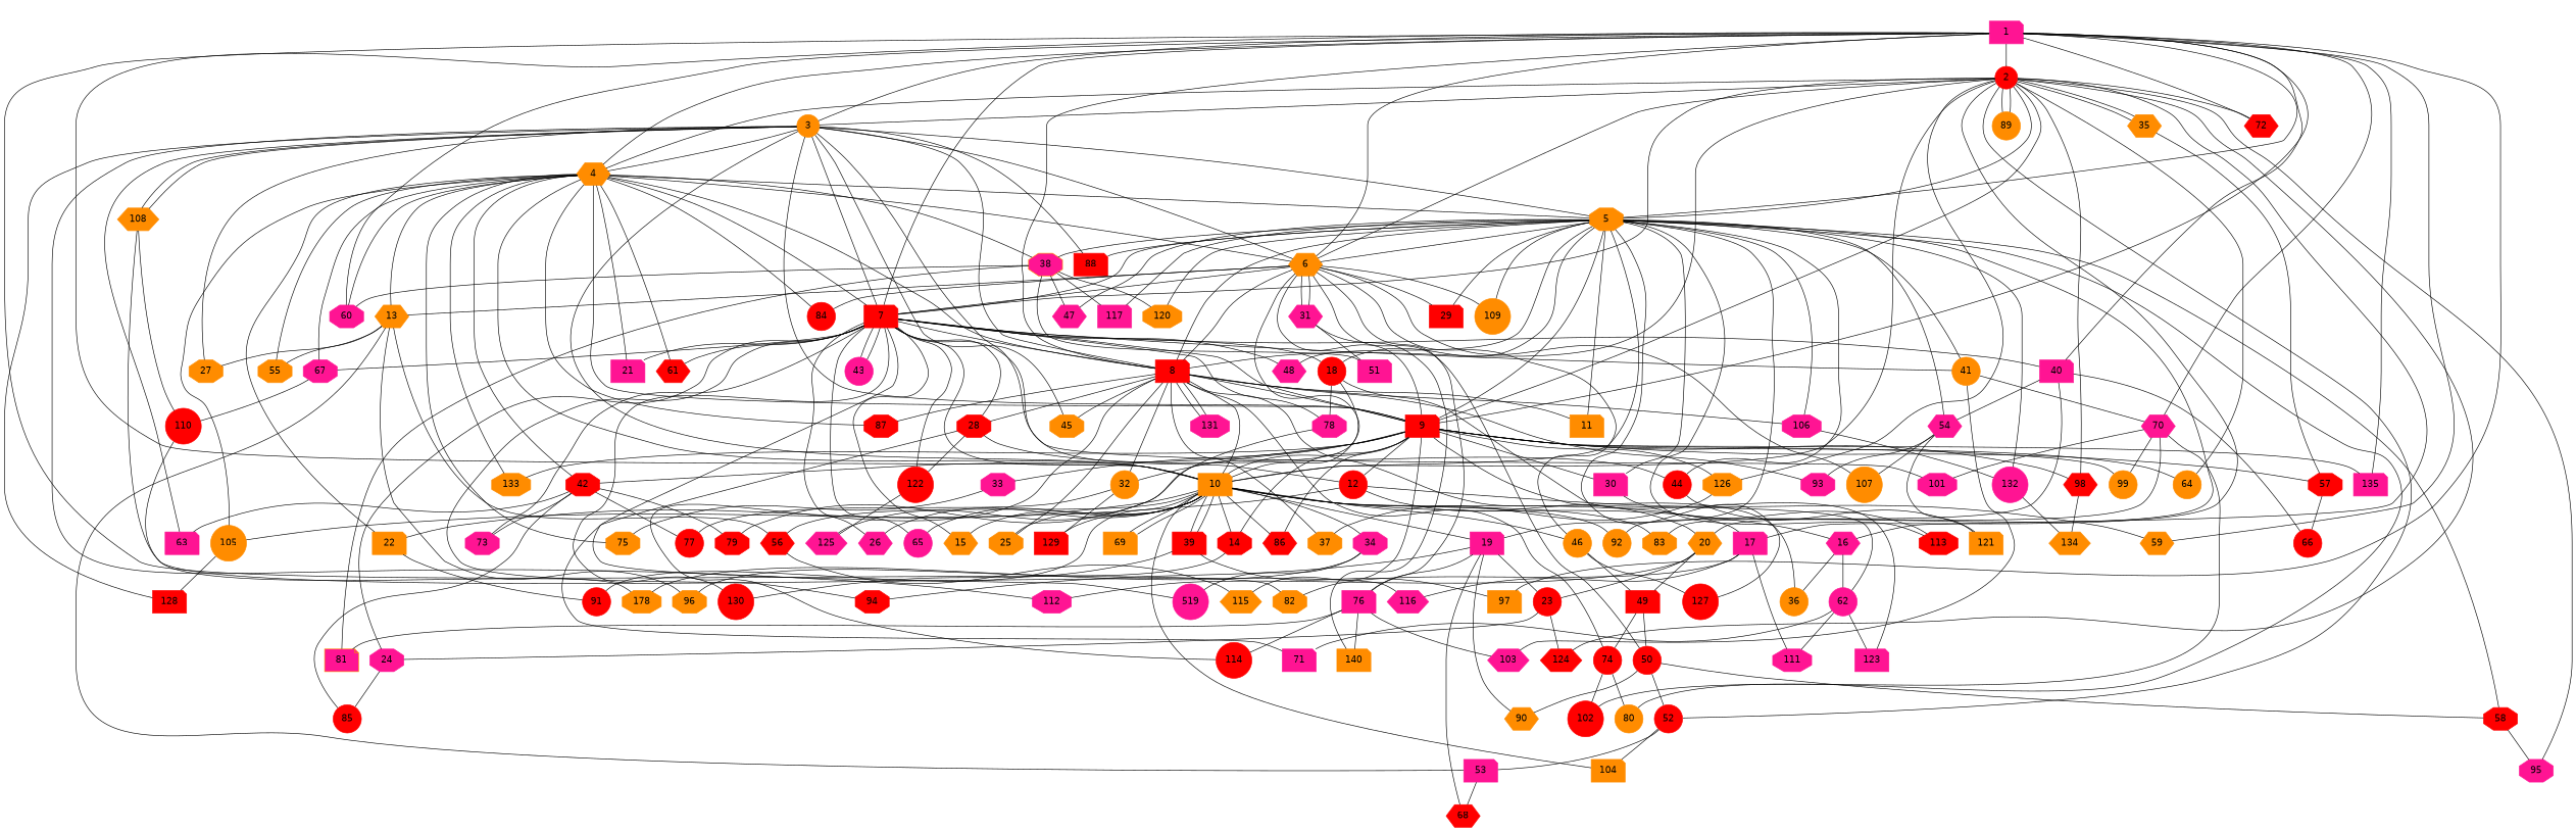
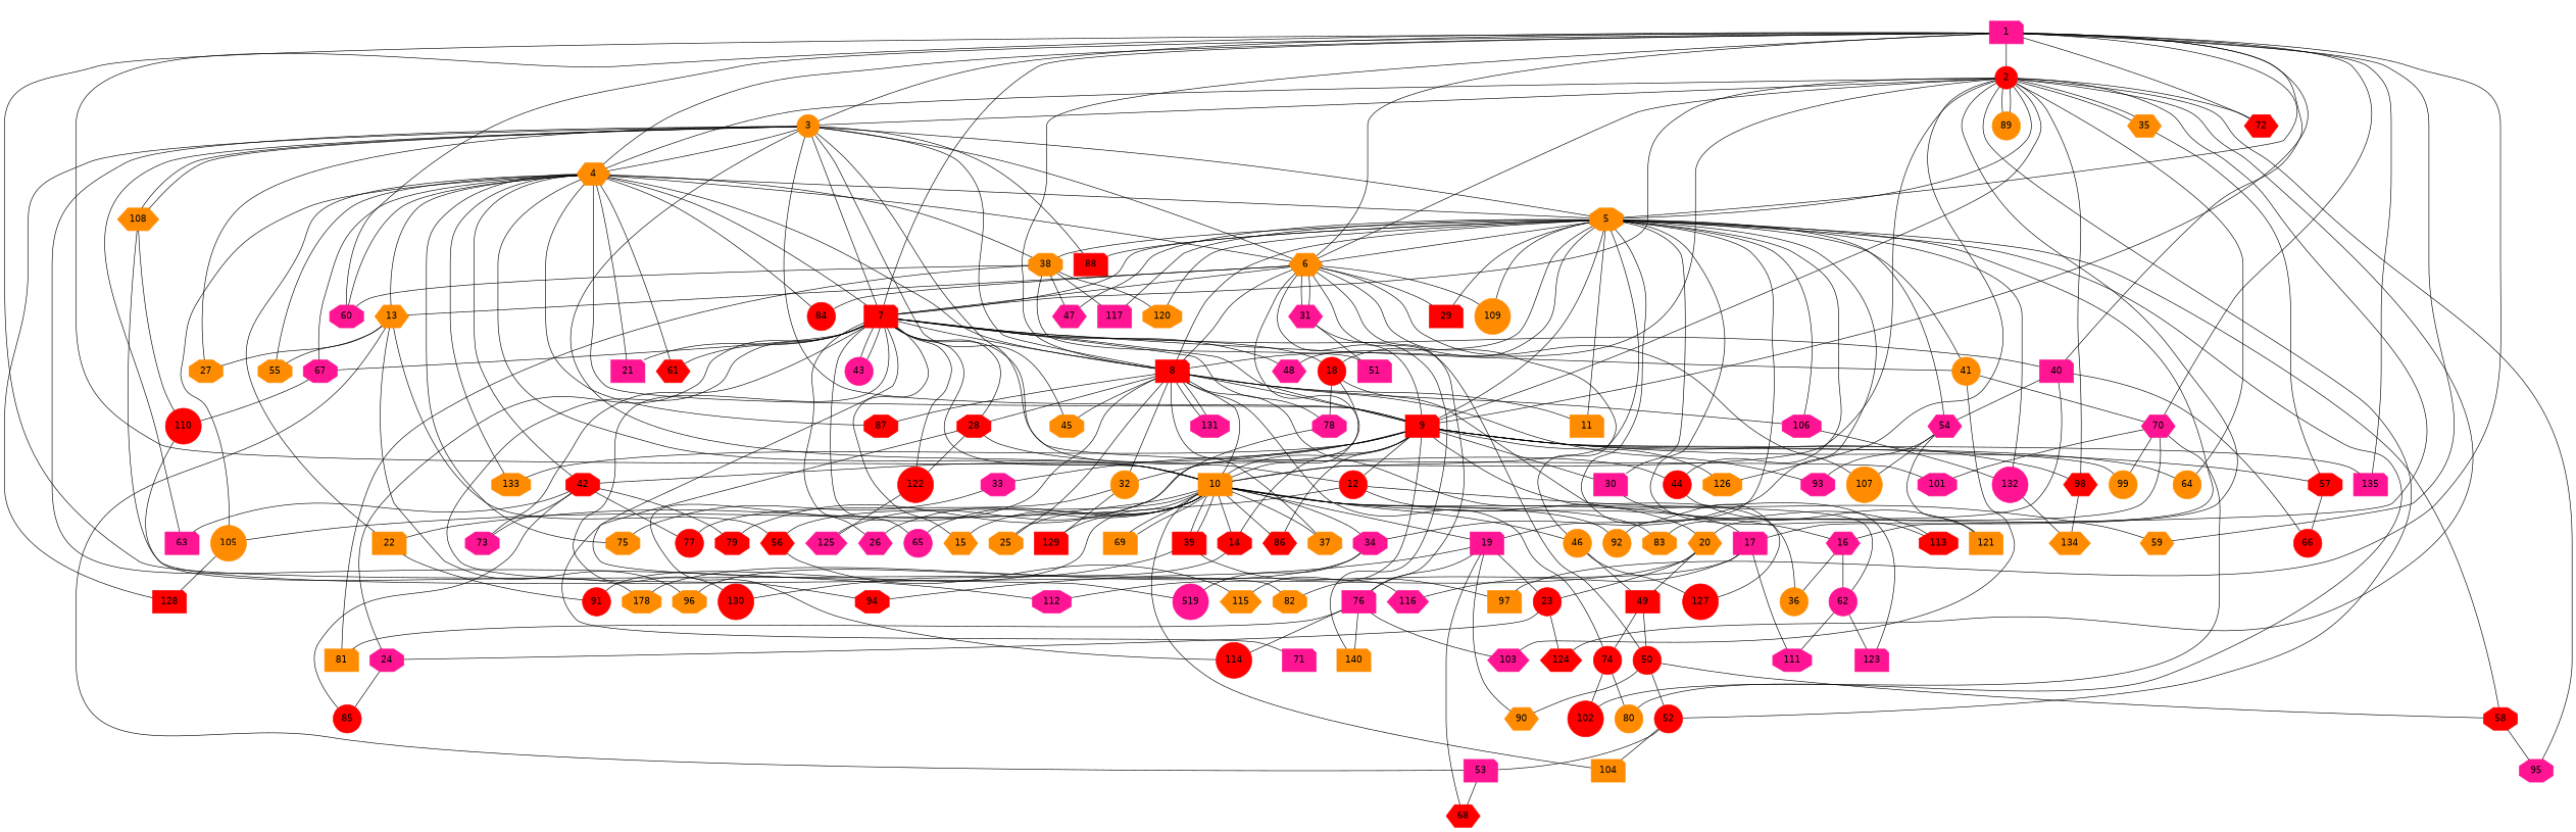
  graph {
    fontname="DejaVu Sans"
    node [color=darkorange fontname="DejaVu Sans" shape=octagon style=filled]
    edge [fontname="DejaVu Sans"]
    1 [color=deeppink shape=note]
    2 [color=red shape=circle]
    3 [shape=circle]
    4 [shape=hexagon]
    5
    6 [shape=hexagon]
    7 [color=red shape=note]
    8 [color=red shape=note]
    9 [color=red shape=note]
    10 [shape=note]
    40 [color=deeppink shape=note]
    59 [shape=hexagon]
    60 [color=deeppink]
    70 [color=deeppink shape=hexagon]
    72 [color=red shape=hexagon]
    82
    97 [shape=note]
    135 [color=deeppink shape=note]
    16 [color=deeppink shape=hexagon]
    17 [color=deeppink shape=note]
    35 [shape=hexagon]
    52 [color=red shape=circle]
    64 [shape=circle]
    89 [shape=circle]
    95 [color=deeppink]
    98 [color=red shape=hexagon]
    124 [color=red shape=hexagon]
    126
    12 [color=red shape=circle]
    27
    45
    63 [color=deeppink shape=note]
    88 [color=red shape=note]
    108 [shape=hexagon]
    112 [color=deeppink]
    128 [color=red shape=note]
    13 [shape=hexagon]
    21 [color=deeppink shape=note]
    22 [shape=note]
-   38 [fillcolor=deeppink]
+   38
    42 [color=red]
    55
    61 [color=red shape=hexagon]
    67 [color=deeppink]
    75
    84 [color=red shape=circle]
    87 [color=red]
    105 [shape=circle]
    133
    11 [shape=note]
    18 [color=red shape=circle]
    19 [color=deeppink shape=note]
    20 [shape=hexagon]
    29 [color=red shape=note]
    30 [color=deeppink shape=note]
    34 [color=deeppink]
    41 [shape=circle]
    44 [color=red shape=circle]
    47 [color=deeppink shape=hexagon]
    48 [color=deeppink shape=hexagon]
    54 [color=deeppink shape=hexagon]
    58 [color=red]
    80 [shape=circle]
    106 [color=deeppink]
    109 [shape=circle]
    113 [color=red]
    117 [color=deeppink shape=note]
    120
    127 [color=red shape=circle]
    132 [color=deeppink shape=circle]
    31 [color=deeppink shape=hexagon]
    46 [shape=circle]
    50 [color=red shape=circle]
    76 [color=deeppink shape=note]
    107 [shape=circle]
    15 [shape=hexagon]
    24 [color=deeppink]
    26 [color=deeppink shape=hexagon]
    28 [color=red]
    43 [color=deeppink shape=circle]
    65 [color=deeppink shape=circle]
    73 [color=deeppink]
    78 [color=deeppink]
    94 [color=red]
    101 [color=deeppink]
    n86 [color=deeppink label=519 shape=circle]
    122 [color=red shape=circle]
    130 [color=red shape=circle]
    25
    32 [shape=circle]
    36 [shape=circle]
    37
    74 [color=red shape=circle]
    93 [color=deeppink]
    114 [color=red shape=circle]
    131 [color=deeppink]
    33 [color=deeppink]
    14 [color=red]
    57 [color=red]
    62 [color=deeppink shape=circle]
    86 [color=red shape=hexagon]
    99 [shape=circle]
    115 [shape=hexagon]
    39 [color=red shape=note]
    56 [color=red shape=hexagon]
    69 [shape=note]
    83
    91 [color=red shape=circle]
    92 [shape=circle]
    104 [shape=note]
    129 [color=red shape=note]
    66 [color=red shape=circle]
    102 [color=red shape=circle]
    111 [color=deeppink]
    116 [color=deeppink shape=hexagon]
    53 [color=deeppink shape=note]
    134 [shape=hexagon]
    110 [color=red shape=circle]
    96
    51 [color=deeppink shape=note]
-   81 [shape=note fillcolor=deeppink]
+   81 [shape=note]
    79 [color=red]
    85 [color=red shape=circle]
    77 [color=red shape=circle]
    123 [color=deeppink shape=note]
    23 [color=red shape=circle]
    68 [color=red shape=hexagon]
    90 [shape=hexagon]
    49 [color=red shape=note]
    n130 [label=178]
    103 [color=deeppink shape=hexagon]
    121 [shape=note]
    n133 [label=140 shape=note]
    71 [color=deeppink shape=note]
    125 [color=deeppink shape=hexagon]
    1 -- 2
    1 -- 3
    1 -- 4
    1 -- 5
    1 -- 6
    1 -- 7
    1 -- 8
    1 -- 9
    1 -- 10
    1 -- 40
    1 -- 59
    1 -- 60
    1 -- 70
    1 -- 72
    1 -- 82
    1 -- 97
    1 -- 135
    2 -- 3
    2 -- 4
    2 -- 5
    2 -- 6
    2 -- 7
    2 -- 8
    2 -- 9
    2 -- 10
    2 -- 72
    2 -- 16
    2 -- 17
    2 -- 35
    2 -- 35
    2 -- 52
    2 -- 64
    2 -- 89
    2 -- 89
    2 -- 95
    2 -- 98
    2 -- 124
    2 -- 126
    3 -- 4
    3 -- 5
    3 -- 6
    3 -- 7
    3 -- 8
    3 -- 9
    3 -- 10
    3 -- 12
    3 -- 27
    3 -- 45
    3 -- 63
    3 -- 88
    3 -- 108
    3 -- 108
    3 -- 112
    3 -- 128
    4 -- 5
    4 -- 6
    4 -- 7
    4 -- 8
    4 -- 9
    4 -- 10
    4 -- 60
    4 -- 13
    4 -- 21
    4 -- 22
    4 -- 38
    4 -- 42
    4 -- 55
    4 -- 61
    4 -- 67
    4 -- 75
    4 -- 84
    4 -- 87
    4 -- 105
    4 -- 133
    5 -- 6
    5 -- 7
    5 -- 8
    5 -- 9
    5 -- 10
    5 -- 88
    5 -- 38
    5 -- 11
    5 -- 18
    5 -- 19
    5 -- 20
    5 -- 29
    5 -- 30
+   5 -- 34
    5 -- 41
    5 -- 44
    5 -- 47
    5 -- 48
    5 -- 54
    5 -- 58
    5 -- 80
    5 -- 106
    5 -- 109
    5 -- 113
    5 -- 117
    5 -- 120
    5 -- 127
    5 -- 132
    6 -- 7
    6 -- 8
    6 -- 9
    6 -- 10
    6 -- 13
    6 -- 84
    6 -- 29
    6 -- 109
    6 -- 31
    6 -- 31
    6 -- 46
    6 -- 50
    6 -- 76
    6 -- 107
    7 -- 8
    7 -- 9
    7 -- 10
    7 -- 40
    7 -- 21
    7 -- 61
    7 -- 67
    7 -- 18
    7 -- 41
    7 -- 48
    7 -- 15
    7 -- 24
    7 -- 26
    7 -- 28
    7 -- 43
    7 -- 43
    7 -- 65
    7 -- 73
    7 -- 78
    7 -- 94
    7 -- 101
    7 -- n86
    7 -- 122
    7 -- 130
    8 -- 9
    8 -- 10
    8 -- 45
    8 -- 87
    8 -- 11
    8 -- 106
    8 -- 28
    8 -- 25
    8 -- 32
    8 -- 36
    8 -- 37
    8 -- 74
    8 -- 93
    8 -- 114
    8 -- 131
    8 -- 131
    9 -- 10
    9 -- 135
    9 -- 64
    9 -- 98
    9 -- 126
    9 -- 12
    9 -- 42
    9 -- 133
    9 -- 30
    9 -- 32
    9 -- 33
    9 -- 14
    9 -- 57
    9 -- 62
    9 -- 86
    9 -- 99
    9 -- 115
    10 -- 16
    10 -- 17
    10 -- 22
    10 -- 19
    10 -- 34
    10 -- 46
    10 -- 15
    10 -- 26
    10 -- 65
    10 -- 25
-   126 -- 37
+   10 -- 37
    10 -- 14
    10 -- 86
    10 -- 39
    10 -- 39
    10 -- 56
    10 -- 69
    10 -- 69
    10 -- 83
    10 -- 91
    10 -- 92
    10 -- 104
    10 -- 129
    40 -- 54
    40 -- 92
    40 -- 66
    70 -- 101
    70 -- 99
    70 -- 83
    70 -- 102
    16 -- 36
    16 -- 62
    17 -- 82
    17 -- 111
    17 -- 116
    35 -- 57
    52 -- 104
    52 -- 53
    98 -- 134
    12 -- 59
    12 -- 105
    12 -- 20
    108 -- 116
    108 -- 110
    13 -- 27
    13 -- 55
    13 -- 56
    13 -- 53
    13 -- 96
    22 -- 91
    38 -- 60
    38 -- 47
    38 -- 117
    38 -- 120
    38 -- 51
    38 -- 81
    42 -- 63
    42 -- 73
    42 -- 79
    42 -- 85
    42 -- 77
    67 -- 110
    105 -- 128
    18 -- 78
    18 -- 79
    18 -- 123
    19 -- 76
    19 -- 94
    19 -- 23
    19 -- 68
    19 -- 90
    20 -- 112
    20 -- 23
    20 -- 49
    30 -- 113
    34 -- n86
    34 -- n130
    41 -- 70
    41 -- 103
    44 -- 121
    54 -- 107
    54 -- 93
    54 -- 121
    58 -- 95
    106 -- 132
    132 -- 134
    31 -- 51
    31 -- n133
    46 -- 127
    46 -- 49
    50 -- 52
    50 -- 58
    50 -- 90
    76 -- 114
    76 -- 81
    76 -- 103
    76 -- n133
    24 -- 85
    28 -- 44
    28 -- 122
    28 -- 71
    78 -- 125
    122 -- 125
    32 -- 129
    32 -- 77
    74 -- 80
    74 -- 102
    33 -- 75
    14 -- 96
    57 -- 66
    62 -- 111
    62 -- 123
-   62 -- 71
    39 -- 97
    39 -- 130
    56 -- 115
    53 -- 68
    110 -- n130
    23 -- 124
    23 -- 24
    49 -- 50
    49 -- 74
  }
